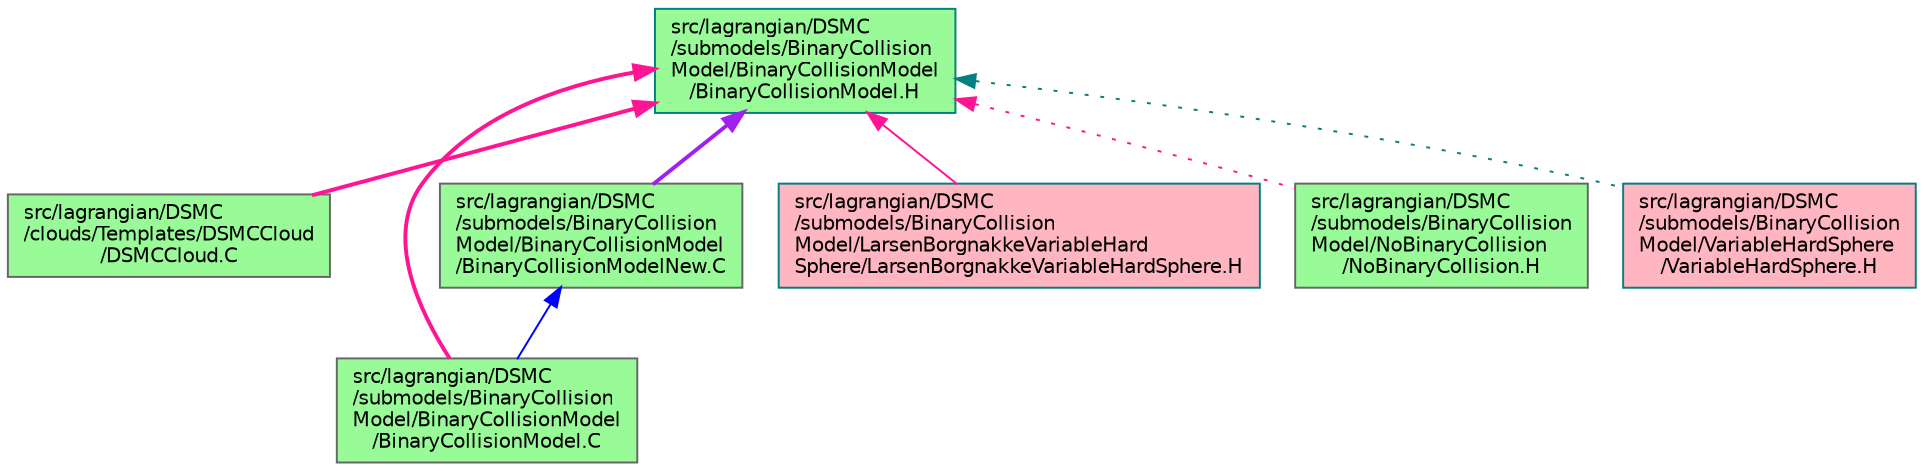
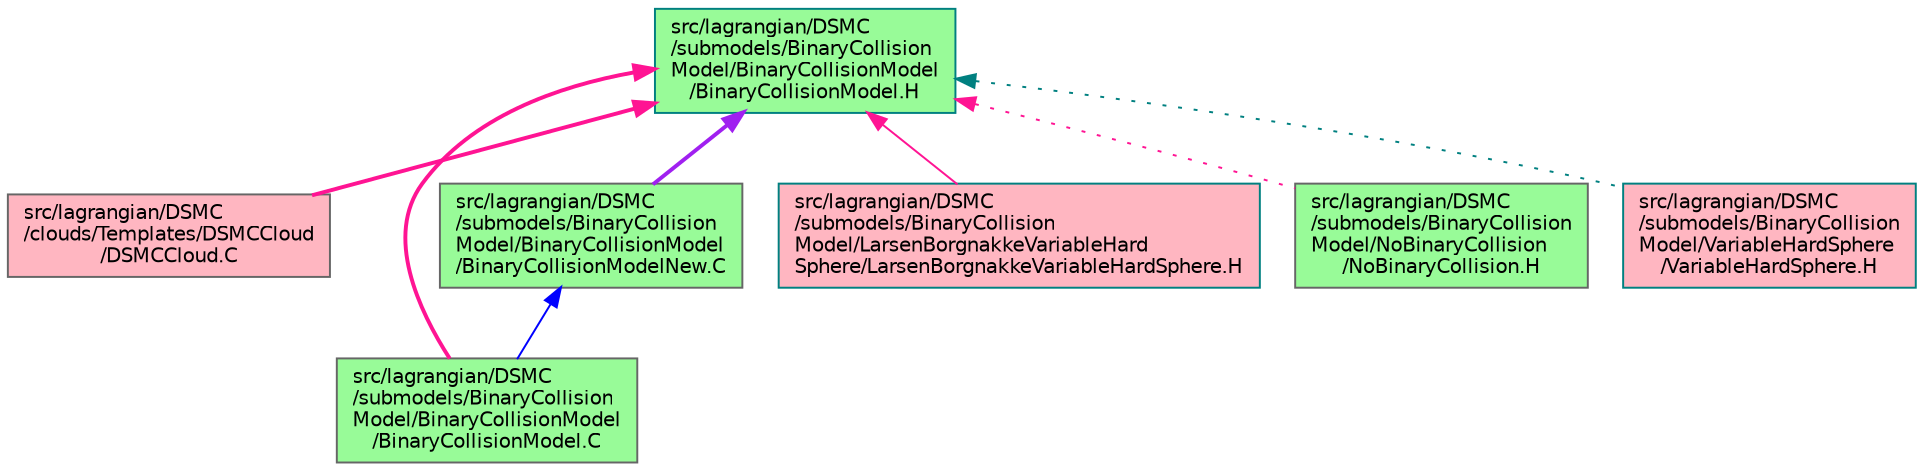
  digraph {
    node [color=gray40 fillcolor=palegreen fontname=Helvetica fontsize=10 shape=record style=filled]
    edge [color=deeppink dir=back fontname=Helvetica fontsize=10 labelfontname=Helvetica labelfontsize=10 style=bold]
    n1 [color=teal fontcolor=black height=0.2 label="src/lagrangian/DSMC\l/submodels/BinaryCollision\lModel/BinaryCollisionModel\l/BinaryCollisionModel.H" width=0.4]
-   n2 [height=0.2 label="src/lagrangian/DSMC\l/clouds/Templates/DSMCCloud\l/DSMCCloud.C" width=0.4]
+   n2 [height=0.2 label="src/lagrangian/DSMC\l/clouds/Templates/DSMCCloud\l/DSMCCloud.C" width=0.4 fillcolor=lightpink]
    n3 [height=0.2 label="src/lagrangian/DSMC\l/submodels/BinaryCollision\lModel/BinaryCollisionModel\l/BinaryCollisionModel.C" width=0.4]
    n4 [height=0.2 label="src/lagrangian/DSMC\l/submodels/BinaryCollision\lModel/BinaryCollisionModel\l/BinaryCollisionModelNew.C" width=0.4]
    n5 [color=teal height=0.2 label="src/lagrangian/DSMC\l/submodels/BinaryCollision\lModel/LarsenBorgnakkeVariableHard\lSphere/LarsenBorgnakkeVariableHardSphere.H" width=0.4 fillcolor=lightpink]
    n6 [height=0.2 label="src/lagrangian/DSMC\l/submodels/BinaryCollision\lModel/NoBinaryCollision\l/NoBinaryCollision.H" width=0.4]
    n7 [color=teal height=0.2 label="src/lagrangian/DSMC\l/submodels/BinaryCollision\lModel/VariableHardSphere\l/VariableHardSphere.H" width=0.4 fillcolor=lightpink]
    n1 -> n2
    n1 -> n3
    n1 -> n4 [color=purple]
    n1 -> n5 [style=solid]
    n1 -> n6 [style=dotted]
    n1 -> n7 [color=teal style=dotted]
    n4 -> n3 [color=blue style=solid]
  }
